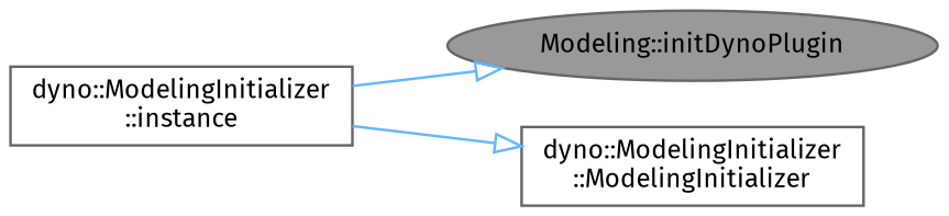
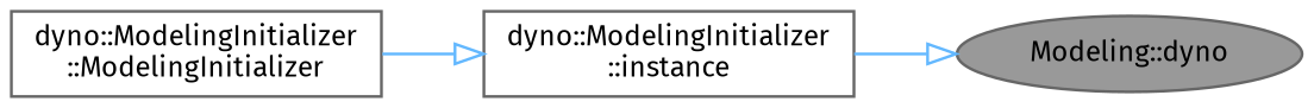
  digraph {
    fontname="Fira Sans"
    rankdir=LR
    node [color=grey40 fillcolor=white fontname="Fira Sans" fontsize=10 shape=box style=filled]
    edge [arrowhead=onormal color=steelblue1 fontname="Fira Sans" fontsize=10 labelfontname=Helvetica labelfontsize=10 style=solid]
-   n1 [color=gray40 fillcolor=grey60 fontcolor=black height=0.2 label="Modeling::initDynoPlugin" shape=ellipse width=0.4]
+   n1 [color=gray40 fillcolor=grey60 fontcolor=black height=0.2 label="Modeling::dyno" shape=ellipse width=0.4]
    n2 [height=0.2 label="dyno::ModelingInitializer\l::instance" width=0.4]
    n3 [height=0.2 label="dyno::ModelingInitializer\l::ModelingInitializer" width=0.4]
    n2 -> n1
-   n2 -> n3
+   n3 -> n2
  }
